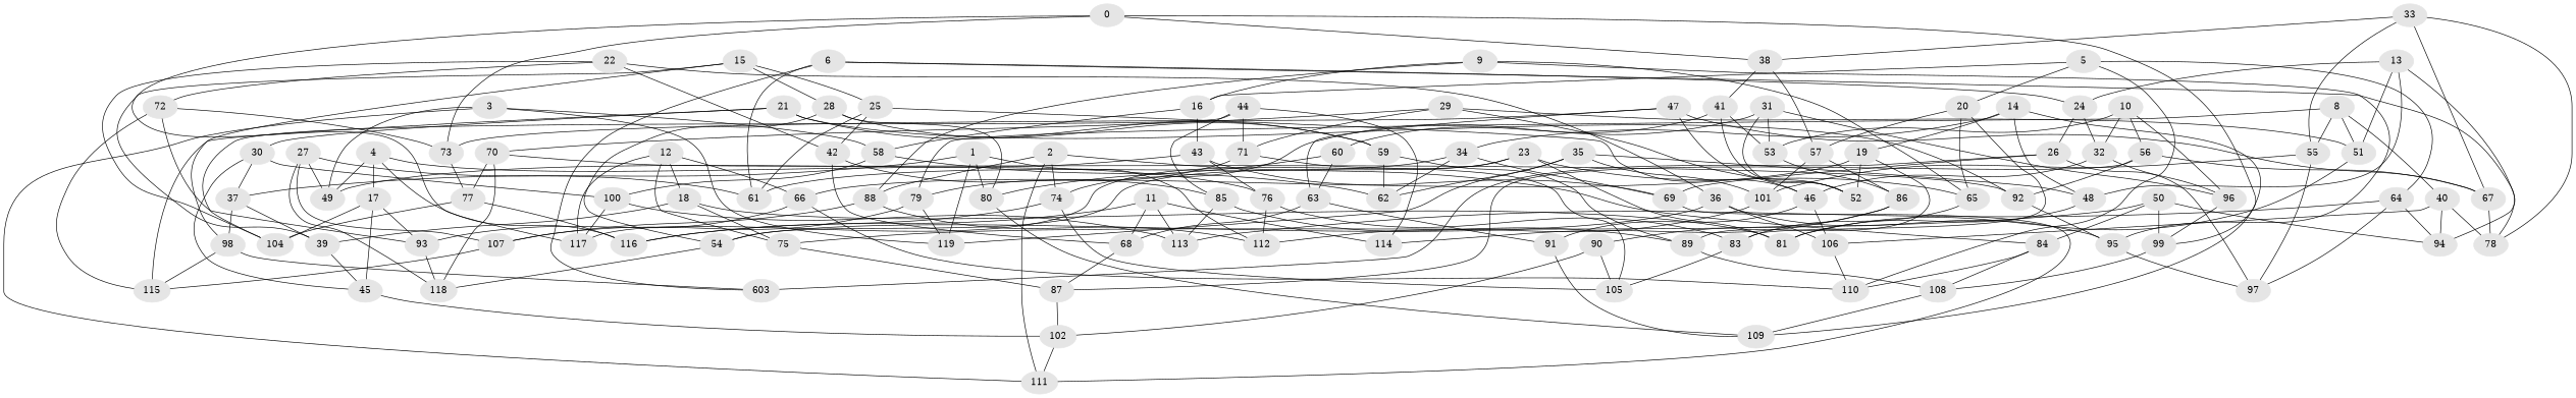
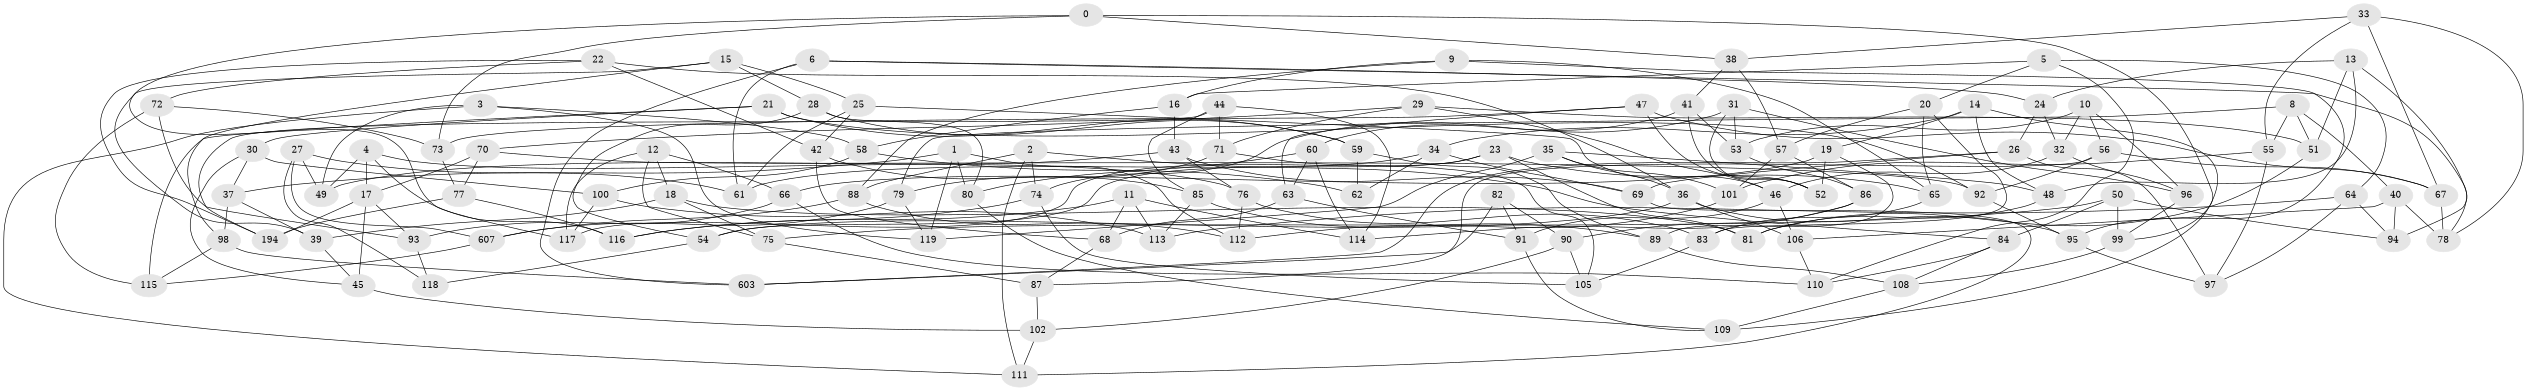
  graph {
    node [color=gray90 style=filled]
    1
    37
    80
    112
    119
    39
    98
    109
    2
    74
    84
    88
    111
    116
    105
    110
    108
-   107
+   107 [label=607]
    3
    49
    58
    100
    62
    4
    17
    76
    45
    93
-   104
+   104 [label=194]
    83
    5
    16
    20
    64
    43
    65
    57
    113
    94
    97
    6
    24
    61
    78
    n45 [label=603]
    32
    26
    n48 [label=0]
    38
    73
    99
    117
    41
    77
    8
    40
    51
    55
    79
    106
    81
    101
    9
    95
    10
    53
    56
    96
    46
    86
    92
    67
    87
    11
    68
    114
    12
    18
    66
    75
    13
    48
    14
    19
    34
    52
    89
    69
    15
    25
    28
    42
    59
    54
    115
    102
    118
    21
    30
    22
    36
    72
    85
    23
    91
    27
    29
    70
    71
    31
    33
    35
    60
    63
    44
    47
    50
    90
+   82
    1 -- 37
    1 -- 80
    1 -- 112
    1 -- 119
    37 -- 39
    37 -- 98
    80 -- 109
    39 -- 45
    98 -- n45
    98 -- 115
    2 -- 74
    2 -- 84
    2 -- 88
    2 -- 111
    74 -- 116
    74 -- 105
    84 -- 110
    84 -- 108
    88 -- 112
    88 -- 107
    108 -- 109
    107 -- 115
    3 -- 119
    3 -- 111
    3 -- 49
    3 -- 58
    58 -- 100
    58 -- 62
    100 -- 113
    100 -- 117
    4 -- 116
    4 -- 49
    4 -- 17
    4 -- 76
    17 -- 45
    17 -- 93
    17 -- 104
    76 -- 112
    76 -- 83
    45 -- 102
    93 -- 118
    83 -- 105
    5 -- 110
    5 -- 16
    5 -- 20
    5 -- 64
    16 -- 58
    16 -- 43
    20 -- 83
    20 -- 65
    20 -- 57
    64 -- 113
    64 -- 94
    64 -- 97
    43 -- 49
    43 -- 76
    43 -- 69
    65 -- 83
    57 -- 101
    57 -- 86
    6 -- 24
    6 -- 61
    6 -- 78
    6 -- n45
    24 -- 32
    24 -- 26
    32 -- 96
    32 -- 46
    26 -- 97
    26 -- n45
    26 -- 69
    n48 -- 38
    n48 -- 73
    n48 -- 99
    n48 -- 117
    38 -- 57
    38 -- 41
    73 -- 77
    99 -- 108
    41 -- 53
    41 -- 52
    41 -- 60
    77 -- 116
    77 -- 104
    8 -- 40
    8 -- 51
    8 -- 55
    8 -- 79
    40 -- 94
    40 -- 78
    40 -- 106
    51 -- 81
    55 -- 97
    55 -- 101
    79 -- 119
    79 -- 107
    106 -- 110
    101 -- 112
    9 -- 88
    9 -- 16
    9 -- 65
    9 -- 95
    95 -- 97
    10 -- 32
    10 -- 53
    10 -- 56
    10 -- 96
    53 -- 86
    56 -- 92
    56 -- 67
    56 -- 87
    96 -- 99
    46 -- 106
    46 -- 91
    86 -- 114
    86 -- 90
    92 -- 95
    67 -- 78
    87 -- 102
    11 -- 116
    11 -- 113
    11 -- 68
    11 -- 114
    68 -- 87
    12 -- 117
    12 -- 18
    12 -- 66
    12 -- 75
    18 -- 39
    18 -- 81
    18 -- 75
    66 -- 110
    66 -- 93
    75 -- 87
    13 -- 94
    13 -- 24
    13 -- 51
    13 -- 48
    48 -- 81
    14 -- 109
    14 -- 48
    14 -- 19
    14 -- 34
    19 -- 66
    19 -- 52
    19 -- 89
    34 -- 62
    34 -- 61
    34 -- 69
    89 -- 108
    69 -- 111
    15 -- 39
    15 -- 98
    15 -- 25
    15 -- 28
    25 -- 61
    25 -- 46
    25 -- 42
    28 -- 80
    28 -- 59
    28 -- 54
    42 -- 68
    42 -- 85
    59 -- 62
    59 -- 89
    54 -- 118
    102 -- 111
    21 -- 92
    21 -- 59
    21 -- 115
    21 -- 30
    30 -- 37
    30 -- 100
    30 -- 45
    22 -- 104
    22 -- 42
    22 -- 36
    22 -- 72
    36 -- 106
    36 -- 95
    36 -- 54
    72 -- 93
    72 -- 73
    72 -- 115
    85 -- 113
    85 -- 89
    23 -- 65
    23 -- 117
    23 -- 81
    23 -- 54
    91 -- 109
    27 -- 107
    27 -- 49
    27 -- 61
    27 -- 118
    29 -- 51
    29 -- 46
    29 -- 70
    29 -- 71
    70 -- 77
    70 -- 92
-   70 -- 118
+   70 -- 17
    71 -- 105
    71 -- 79
    31 -- 74
    31 -- 53
    31 -- 96
    31 -- 52
    33 -- 78
    33 -- 38
    33 -- 55
    33 -- 67
    35 -- 119
-   35 -- 62
+   35 -- 36
    35 -- 101
    35 -- 48
    60 -- 80
+   60 -- 114
    60 -- 63
    63 -- 68
    63 -- 91
    44 -- 104
    44 -- 114
    44 -- 85
    44 -- 71
    47 -- 73
    47 -- 67
    47 -- 52
    47 -- 63
    50 -- 84
    50 -- 94
    50 -- 99
    50 -- 75
    90 -- 105
    90 -- 102
+   82 -- n45
+   82 -- 91
+   82 -- 90
  }
